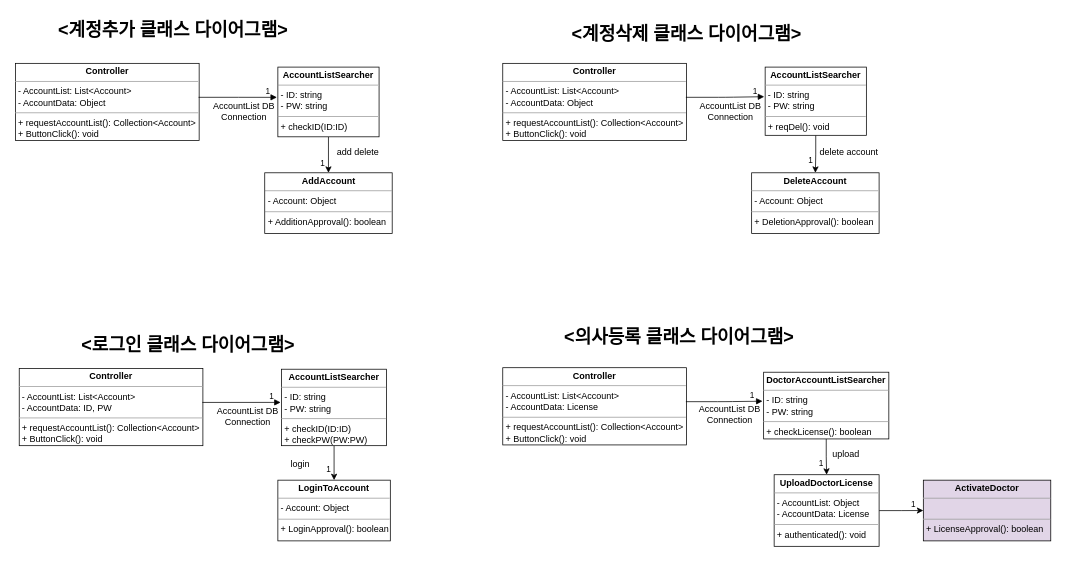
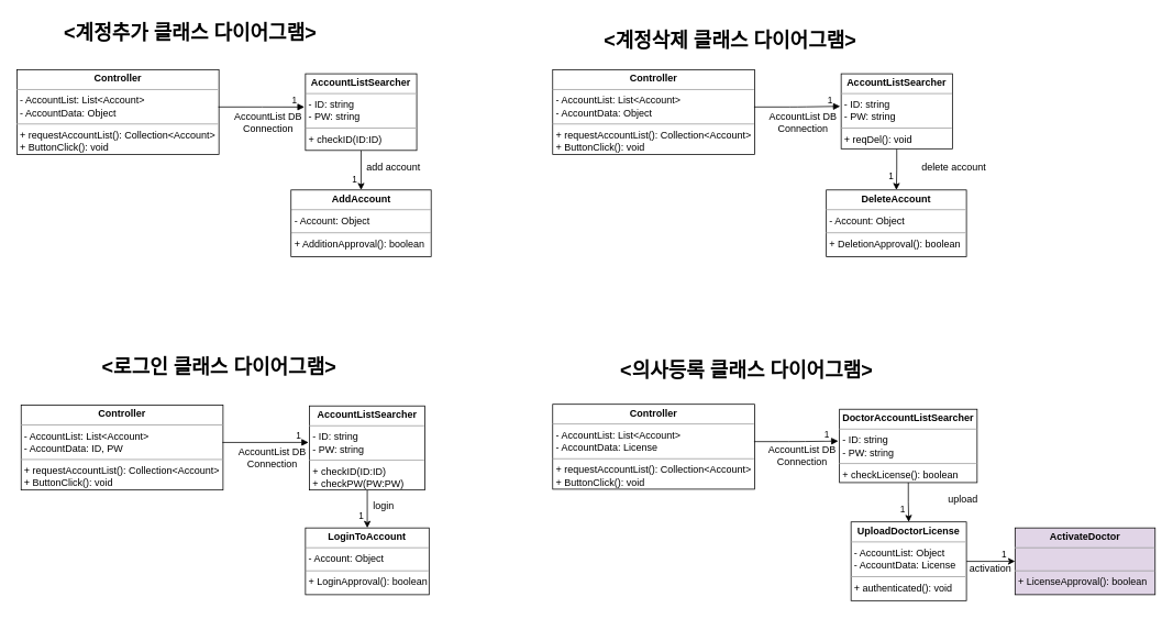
  <mxCell id="0" />
  <mxCell id="1" parent="0" />
  <mxCell id="2" value="&amp;lt;계정추가 클래스 다이어그램&amp;gt;" style="text;strokeColor=none;fillColor=none;html=1;fontSize=24;fontStyle=1;verticalAlign=middle;align=center;" parent="1" vertex="1"><mxGeometry x="55" y="20" width="350" height="40" as="geometry" /></mxCell>
  <mxCell id="3" value="&lt;p style=&quot;margin: 0px ; margin-top: 4px ; text-align: center&quot;&gt;&lt;b&gt;Controller&lt;/b&gt;&lt;/p&gt;&lt;hr size=&quot;1&quot;&gt;&lt;p style=&quot;margin: 0px ; margin-left: 4px&quot;&gt;- AccountList: List&amp;lt;Account&amp;gt;&lt;/p&gt;&lt;p style=&quot;margin: 0px ; margin-left: 4px&quot;&gt;- AccountData: Object&lt;/p&gt;&lt;hr size=&quot;1&quot;&gt;&lt;p style=&quot;margin: 0px ; margin-left: 4px&quot;&gt;+ requestAccountList(): Collection&amp;lt;Account&amp;gt;&lt;/p&gt;&lt;p style=&quot;margin: 0px ; margin-left: 4px&quot;&gt;+ ButtonClick(): void&lt;br&gt;&lt;/p&gt;" style="verticalAlign=top;align=left;overflow=fill;fontSize=12;fontFamily=Helvetica;html=1;" parent="1" vertex="1"><mxGeometry x="20" y="84" width="245" height="103" as="geometry" /></mxCell>
  <mxCell id="4" style="edgeStyle=orthogonalEdgeStyle;rounded=0;orthogonalLoop=1;jettySize=auto;html=1;entryX=0;entryY=0.5;entryDx=0;entryDy=0;" edge="1" parent="1" source="5" target="14"><mxGeometry relative="1" as="geometry" /></mxCell>
  <mxCell id="5" value="&lt;p style=&quot;margin: 0px ; margin-top: 4px ; text-align: center&quot;&gt;&lt;b&gt;UploadDoctorLicense&lt;/b&gt;&lt;/p&gt;&lt;hr size=&quot;1&quot;&gt;&lt;p style=&quot;margin: 0px ; margin-left: 4px&quot;&gt;- AccountList: Object&lt;/p&gt;&lt;p style=&quot;margin: 0px ; margin-left: 4px&quot;&gt;- AccountData: License&lt;/p&gt;&lt;hr size=&quot;1&quot;&gt;&lt;p style=&quot;margin: 0px ; margin-left: 4px&quot;&gt;+ authenticated(): void&lt;/p&gt;" style="verticalAlign=top;align=left;overflow=fill;fontSize=12;fontFamily=Helvetica;html=1;" parent="1" vertex="1"><mxGeometry x="1032" y="632.75" width="140" height="95.5" as="geometry" /></mxCell>
  <mxCell id="6" style="edgeStyle=orthogonalEdgeStyle;rounded=0;orthogonalLoop=1;jettySize=auto;html=1;exitX=0.5;exitY=1;exitDx=0;exitDy=0;entryX=0.5;entryY=0;entryDx=0;entryDy=0;" edge="1" parent="1" source="7" target="8"><mxGeometry relative="1" as="geometry" /></mxCell>
  <mxCell id="7" value="&lt;p style=&quot;margin: 0px ; margin-top: 4px ; text-align: center&quot;&gt;&lt;b style=&quot;line-height: 120%&quot;&gt;AccountListSearcher&lt;/b&gt;&lt;/p&gt;&lt;hr size=&quot;1&quot;&gt;&lt;p style=&quot;margin: 0px ; margin-left: 4px&quot;&gt;- ID: string&lt;/p&gt;&lt;p style=&quot;margin: 0px ; margin-left: 4px&quot;&gt;- PW: string&lt;/p&gt;&lt;hr size=&quot;1&quot;&gt;&lt;p style=&quot;margin: 0px ; margin-left: 4px&quot;&gt;+ checkID(ID:ID)&lt;/p&gt;" style="verticalAlign=top;align=left;overflow=fill;fontSize=12;fontFamily=Helvetica;html=1;" parent="1" vertex="1"><mxGeometry x="370" y="89" width="135" height="93" as="geometry" /></mxCell>
  <mxCell id="8" value="&lt;p style=&quot;margin: 0px ; margin-top: 4px ; text-align: center&quot;&gt;&lt;b style=&quot;line-height: 120%&quot;&gt;AddAccount&lt;/b&gt;&lt;/p&gt;&lt;hr size=&quot;1&quot;&gt;&lt;p style=&quot;margin: 0px ; margin-left: 4px&quot;&gt;- Account: Object&lt;/p&gt;&lt;hr size=&quot;1&quot;&gt;&lt;p style=&quot;margin: 0px ; margin-left: 4px&quot;&gt;+ AdditionApproval(): boolean&lt;/p&gt;" style="verticalAlign=top;align=left;overflow=fill;fontSize=12;fontFamily=Helvetica;html=1;" parent="1" vertex="1"><mxGeometry x="352.5" y="230" width="170" height="81" as="geometry" /></mxCell>
- <mxCell id="9" value="&amp;lt;계정삭제 클래스 다이어그램&amp;gt;" style="text;strokeColor=none;fillColor=none;html=1;fontSize=24;fontStyle=1;verticalAlign=middle;align=center;" parent="1" vertex="1"><mxGeometry x="740" y="25" width="350" height="40" as="geometry" /></mxCell>
- <mxCell id="10" value="&amp;lt;로그인 클래스 다이어그램&amp;gt;" style="text;strokeColor=none;fillColor=none;html=1;fontSize=24;fontStyle=1;verticalAlign=middle;align=center;" parent="1" vertex="1"><mxGeometry x="75" y="440" width="350" height="40" as="geometry" /></mxCell>
+ <mxCell id="9" value="&amp;lt;계정삭제 클래스 다이어그램&amp;gt;" style="text;strokeColor=none;fillColor=none;html=1;fontSize=24;fontStyle=1;verticalAlign=middle;align=center;" parent="1" vertex="1"><mxGeometry x="710" y="30" width="350" height="40" as="geometry" /></mxCell>
+ <mxCell id="10" value="&amp;lt;로그인 클래스 다이어그램&amp;gt;" style="text;strokeColor=none;fillColor=none;html=1;fontSize=24;fontStyle=1;verticalAlign=middle;align=center;" parent="1" vertex="1"><mxGeometry x="90" y="425" width="350" height="40" as="geometry" /></mxCell>
  <mxCell id="11" value="&lt;p style=&quot;margin: 0px ; margin-top: 4px ; text-align: center&quot;&gt;&lt;b style=&quot;line-height: 120%&quot;&gt;LoginToAccount&lt;/b&gt;&lt;/p&gt;&lt;hr size=&quot;1&quot;&gt;&lt;p style=&quot;margin: 0px ; margin-left: 4px&quot;&gt;- Account: Object&lt;/p&gt;&lt;hr size=&quot;1&quot;&gt;&lt;p style=&quot;margin: 0px ; margin-left: 4px&quot;&gt;+ LoginApproval(): boolean&lt;/p&gt;" style="verticalAlign=top;align=left;overflow=fill;fontSize=12;fontFamily=Helvetica;html=1;" parent="1" vertex="1"><mxGeometry x="370" y="640" width="150" height="81" as="geometry" /></mxCell>
  <mxCell id="12" value="&lt;p style=&quot;margin: 0px ; margin-top: 4px ; text-align: center&quot;&gt;&lt;b style=&quot;line-height: 120%&quot;&gt;DeleteAccount&lt;/b&gt;&lt;/p&gt;&lt;hr size=&quot;1&quot;&gt;&lt;p style=&quot;margin: 0px ; margin-left: 4px&quot;&gt;- Account: Object&lt;/p&gt;&lt;hr size=&quot;1&quot;&gt;&lt;p style=&quot;margin: 0px ; margin-left: 4px&quot;&gt;+ DeletionApproval(): boolean&lt;/p&gt;" style="verticalAlign=top;align=left;overflow=fill;fontSize=12;fontFamily=Helvetica;html=1;" parent="1" vertex="1"><mxGeometry x="1002" y="230" width="170" height="81" as="geometry" /></mxCell>
  <mxCell id="13" value="&amp;lt;의사등록 클래스 다이어그램&amp;gt;" style="text;strokeColor=none;fillColor=none;html=1;fontSize=24;fontStyle=1;verticalAlign=middle;align=center;" parent="1" vertex="1"><mxGeometry x="730" y="430" width="350" height="40" as="geometry" /></mxCell>
  <mxCell id="14" value="&lt;p style=&quot;margin: 0px ; margin-top: 4px ; text-align: center&quot;&gt;&lt;b style=&quot;line-height: 120%&quot;&gt;ActivateDoctor&lt;/b&gt;&lt;/p&gt;&lt;hr size=&quot;1&quot;&gt;&lt;p style=&quot;margin: 0px ; margin-left: 4px&quot;&gt;&lt;br&gt;&lt;/p&gt;&lt;hr size=&quot;1&quot;&gt;&lt;p style=&quot;margin: 0px ; margin-left: 4px&quot;&gt;+ LicenseApproval(): boolean&lt;/p&gt;" style="verticalAlign=top;align=left;overflow=fill;fontSize=12;fontFamily=Helvetica;html=1;fillColor=#e1d5e7;" parent="1" vertex="1"><mxGeometry x="1231" y="640" width="170" height="81" as="geometry" /></mxCell>
  <mxCell id="15" value="" style="group" vertex="1" connectable="0" parent="1"><mxGeometry x="318" y="138" width="100" height="20" as="geometry" /></mxCell>
  <mxCell id="16" value="" style="group" vertex="1" connectable="0" parent="15"><mxGeometry width="100" height="20" as="geometry" /></mxCell>
  <mxCell id="17" value="" style="endArrow=block;endFill=1;html=1;edgeStyle=orthogonalEdgeStyle;align=left;verticalAlign=top;exitX=0.997;exitY=0.44;exitDx=0;exitDy=0;exitPerimeter=0;entryX=-0.009;entryY=0.434;entryDx=0;entryDy=0;entryPerimeter=0;" edge="1" parent="16" source="3" target="7"><mxGeometry x="0.473" y="-21" relative="1" as="geometry"><mxPoint x="-38" y="-8" as="sourcePoint" /><mxPoint x="32" y="-8" as="targetPoint" /><mxPoint x="-1" y="-1" as="offset" /></mxGeometry></mxCell>
  <mxCell id="18" value="1" style="edgeLabel;resizable=0;html=1;align=left;verticalAlign=bottom;" connectable="0" vertex="1" parent="17"><mxGeometry x="-1" relative="1" as="geometry"><mxPoint x="88" as="offset" /></mxGeometry></mxCell>
  <mxCell id="19" value="AccountList DB Connection" style="text;html=1;strokeColor=none;fillColor=none;align=center;verticalAlign=middle;whiteSpace=wrap;rounded=0;" vertex="1" parent="16"><mxGeometry x="-43" width="100" height="20" as="geometry" /></mxCell>
  <mxCell id="20" value="&lt;p style=&quot;margin: 0px ; margin-top: 4px ; text-align: center&quot;&gt;&lt;b&gt;Controller&lt;/b&gt;&lt;/p&gt;&lt;hr size=&quot;1&quot;&gt;&lt;p style=&quot;margin: 0px ; margin-left: 4px&quot;&gt;- AccountList: List&amp;lt;Account&amp;gt;&lt;/p&gt;&lt;p style=&quot;margin: 0px ; margin-left: 4px&quot;&gt;- AccountData: ID, PW&lt;/p&gt;&lt;hr size=&quot;1&quot;&gt;&lt;p style=&quot;margin: 0px ; margin-left: 4px&quot;&gt;+ requestAccountList(): Collection&amp;lt;Account&amp;gt;&lt;/p&gt;&lt;p style=&quot;margin: 0px ; margin-left: 4px&quot;&gt;+ ButtonClick(): void&lt;br&gt;&lt;/p&gt;" style="verticalAlign=top;align=left;overflow=fill;fontSize=12;fontFamily=Helvetica;html=1;" vertex="1" parent="1"><mxGeometry x="25" y="491" width="245" height="103" as="geometry" /></mxCell>
  <mxCell id="21" style="edgeStyle=orthogonalEdgeStyle;rounded=0;orthogonalLoop=1;jettySize=auto;html=1;exitX=0.5;exitY=1;exitDx=0;exitDy=0;entryX=0.5;entryY=0;entryDx=0;entryDy=0;" edge="1" parent="1" source="22" target="11"><mxGeometry relative="1" as="geometry" /></mxCell>
  <mxCell id="22" value="&lt;p style=&quot;margin: 0px ; margin-top: 4px ; text-align: center&quot;&gt;&lt;b style=&quot;line-height: 120%&quot;&gt;AccountListSearcher&lt;/b&gt;&lt;/p&gt;&lt;hr size=&quot;1&quot;&gt;&lt;p style=&quot;margin: 0px ; margin-left: 4px&quot;&gt;- ID: string&lt;/p&gt;&lt;p style=&quot;margin: 0px ; margin-left: 4px&quot;&gt;- PW: string&lt;/p&gt;&lt;hr size=&quot;1&quot;&gt;&lt;p style=&quot;margin: 0px 0px 0px 4px&quot;&gt;+ checkID(ID:ID)&lt;/p&gt;&lt;p style=&quot;margin: 0px 0px 0px 4px&quot;&gt;+ checkPW(PW:PW)&lt;/p&gt;" style="verticalAlign=top;align=left;overflow=fill;fontSize=12;fontFamily=Helvetica;html=1;" vertex="1" parent="1"><mxGeometry x="375" y="492" width="140" height="102" as="geometry" /></mxCell>
  <mxCell id="23" value="" style="group" vertex="1" connectable="0" parent="1"><mxGeometry x="323" y="545" width="40" height="20" as="geometry" /></mxCell>
  <mxCell id="24" value="" style="group" vertex="1" connectable="0" parent="23"><mxGeometry width="40" height="20" as="geometry" /></mxCell>
  <mxCell id="25" value="" style="endArrow=block;endFill=1;html=1;edgeStyle=orthogonalEdgeStyle;align=left;verticalAlign=top;exitX=0.997;exitY=0.44;exitDx=0;exitDy=0;exitPerimeter=0;entryX=-0.009;entryY=0.434;entryDx=0;entryDy=0;entryPerimeter=0;" edge="1" parent="24" source="20" target="22"><mxGeometry x="0.473" y="-21" relative="1" as="geometry"><mxPoint x="-38" y="-8" as="sourcePoint" /><mxPoint x="32" y="-8" as="targetPoint" /><mxPoint x="-1" y="-1" as="offset" /></mxGeometry></mxCell>
  <mxCell id="26" value="1" style="edgeLabel;resizable=0;html=1;align=left;verticalAlign=bottom;" connectable="0" vertex="1" parent="25"><mxGeometry x="-1" relative="1" as="geometry"><mxPoint x="88" as="offset" /></mxGeometry></mxCell>
  <mxCell id="27" value="&lt;p style=&quot;margin: 0px ; margin-top: 4px ; text-align: center&quot;&gt;&lt;b&gt;Controller&lt;/b&gt;&lt;/p&gt;&lt;hr size=&quot;1&quot;&gt;&lt;p style=&quot;margin: 0px ; margin-left: 4px&quot;&gt;- AccountList: List&amp;lt;Account&amp;gt;&lt;/p&gt;&lt;p style=&quot;margin: 0px ; margin-left: 4px&quot;&gt;- AccountData: Object&lt;/p&gt;&lt;hr size=&quot;1&quot;&gt;&lt;p style=&quot;margin: 0px ; margin-left: 4px&quot;&gt;+ requestAccountList(): Collection&amp;lt;Account&amp;gt;&lt;/p&gt;&lt;p style=&quot;margin: 0px ; margin-left: 4px&quot;&gt;+ ButtonClick(): void&lt;br&gt;&lt;/p&gt;" style="verticalAlign=top;align=left;overflow=fill;fontSize=12;fontFamily=Helvetica;html=1;" vertex="1" parent="1"><mxGeometry x="670" y="84" width="245" height="103" as="geometry" /></mxCell>
  <mxCell id="28" style="edgeStyle=orthogonalEdgeStyle;rounded=0;orthogonalLoop=1;jettySize=auto;html=1;exitX=0.5;exitY=1;exitDx=0;exitDy=0;entryX=0.5;entryY=0;entryDx=0;entryDy=0;" edge="1" parent="1" source="29" target="12"><mxGeometry relative="1" as="geometry" /></mxCell>
  <mxCell id="29" value="&lt;p style=&quot;margin: 0px ; margin-top: 4px ; text-align: center&quot;&gt;&lt;b style=&quot;line-height: 120%&quot;&gt;AccountListSearcher&lt;/b&gt;&lt;/p&gt;&lt;hr size=&quot;1&quot;&gt;&lt;p style=&quot;margin: 0px ; margin-left: 4px&quot;&gt;- ID: string&lt;/p&gt;&lt;p style=&quot;margin: 0px ; margin-left: 4px&quot;&gt;- PW: string&lt;/p&gt;&lt;hr size=&quot;1&quot;&gt;&lt;p style=&quot;margin: 0px 0px 0px 4px&quot;&gt;+ reqDel(): void&lt;/p&gt;" style="verticalAlign=top;align=left;overflow=fill;fontSize=12;fontFamily=Helvetica;html=1;" vertex="1" parent="1"><mxGeometry x="1020" y="89" width="135" height="91" as="geometry" /></mxCell>
  <mxCell id="30" value="" style="group" vertex="1" connectable="0" parent="1"><mxGeometry x="968" y="138" width="47" height="20" as="geometry" /></mxCell>
  <mxCell id="31" value="" style="group" vertex="1" connectable="0" parent="30"><mxGeometry width="47" height="20" as="geometry" /></mxCell>
  <mxCell id="32" value="" style="endArrow=block;endFill=1;html=1;edgeStyle=orthogonalEdgeStyle;align=left;verticalAlign=top;exitX=0.997;exitY=0.44;exitDx=0;exitDy=0;exitPerimeter=0;entryX=-0.009;entryY=0.434;entryDx=0;entryDy=0;entryPerimeter=0;" edge="1" parent="31" source="27" target="29"><mxGeometry x="0.473" y="-21" relative="1" as="geometry"><mxPoint x="-38" y="-8" as="sourcePoint" /><mxPoint x="32" y="-8" as="targetPoint" /><mxPoint x="-1" y="-1" as="offset" /></mxGeometry></mxCell>
  <mxCell id="33" value="1" style="edgeLabel;resizable=0;html=1;align=left;verticalAlign=bottom;" connectable="0" vertex="1" parent="32"><mxGeometry x="-1" relative="1" as="geometry"><mxPoint x="88" as="offset" /></mxGeometry></mxCell>
  <mxCell id="34" value="AccountList DB Connection" style="text;html=1;strokeColor=none;fillColor=none;align=center;verticalAlign=middle;whiteSpace=wrap;rounded=0;" vertex="1" parent="31"><mxGeometry x="-44" width="100" height="20" as="geometry" /></mxCell>
  <mxCell id="35" value="&lt;p style=&quot;margin: 0px ; margin-top: 4px ; text-align: center&quot;&gt;&lt;b&gt;Controller&lt;/b&gt;&lt;/p&gt;&lt;hr size=&quot;1&quot;&gt;&lt;p style=&quot;margin: 0px ; margin-left: 4px&quot;&gt;- AccountList: List&amp;lt;Account&amp;gt;&lt;/p&gt;&lt;p style=&quot;margin: 0px ; margin-left: 4px&quot;&gt;- AccountData: License&lt;/p&gt;&lt;hr size=&quot;1&quot;&gt;&lt;p style=&quot;margin: 0px ; margin-left: 4px&quot;&gt;+ requestAccountList(): Collection&amp;lt;Account&amp;gt;&lt;/p&gt;&lt;p style=&quot;margin: 0px ; margin-left: 4px&quot;&gt;+ ButtonClick(): void&lt;br&gt;&lt;/p&gt;" style="verticalAlign=top;align=left;overflow=fill;fontSize=12;fontFamily=Helvetica;html=1;" vertex="1" parent="1"><mxGeometry x="670" y="490" width="245" height="103" as="geometry" /></mxCell>
  <mxCell id="36" style="edgeStyle=orthogonalEdgeStyle;rounded=0;orthogonalLoop=1;jettySize=auto;html=1;exitX=0.5;exitY=1;exitDx=0;exitDy=0;" edge="1" parent="1" source="37" target="5"><mxGeometry relative="1" as="geometry" /></mxCell>
  <mxCell id="37" value="&lt;p style=&quot;margin: 0px ; margin-top: 4px ; text-align: center&quot;&gt;&lt;b style=&quot;line-height: 120%&quot;&gt;DoctorAccountListSearcher&lt;/b&gt;&lt;/p&gt;&lt;hr size=&quot;1&quot;&gt;&lt;p style=&quot;margin: 0px ; margin-left: 4px&quot;&gt;- ID: string&lt;/p&gt;&lt;p style=&quot;margin: 0px ; margin-left: 4px&quot;&gt;- PW: string&lt;/p&gt;&lt;hr size=&quot;1&quot;&gt;&lt;p style=&quot;margin: 0px 0px 0px 4px&quot;&gt;+ checkLicense(): boolean&lt;br&gt;&lt;/p&gt;" style="verticalAlign=top;align=left;overflow=fill;fontSize=12;fontFamily=Helvetica;html=1;" vertex="1" parent="1"><mxGeometry x="1018" y="496" width="167" height="89" as="geometry" /></mxCell>
  <mxCell id="38" value="" style="group" vertex="1" connectable="0" parent="1"><mxGeometry x="978" y="542" width="40" height="20" as="geometry" /></mxCell>
  <mxCell id="39" value="" style="group" vertex="1" connectable="0" parent="38"><mxGeometry width="40" height="20" as="geometry" /></mxCell>
  <mxCell id="40" value="" style="endArrow=block;endFill=1;html=1;edgeStyle=orthogonalEdgeStyle;align=left;verticalAlign=top;exitX=0.997;exitY=0.44;exitDx=0;exitDy=0;exitPerimeter=0;entryX=-0.009;entryY=0.434;entryDx=0;entryDy=0;entryPerimeter=0;" edge="1" parent="39" source="35" target="37"><mxGeometry x="0.473" y="-21" relative="1" as="geometry"><mxPoint x="-38" y="-8" as="sourcePoint" /><mxPoint x="32" y="-8" as="targetPoint" /><mxPoint x="-1" y="-1" as="offset" /></mxGeometry></mxCell>
  <mxCell id="41" value="1" style="edgeLabel;resizable=0;html=1;align=left;verticalAlign=bottom;" connectable="0" vertex="1" parent="40"><mxGeometry x="-1" relative="1" as="geometry"><mxPoint x="84" as="offset" /></mxGeometry></mxCell>
  <mxCell id="42" value="AccountList DB Connection" style="text;html=1;strokeColor=none;fillColor=none;align=center;verticalAlign=middle;whiteSpace=wrap;rounded=0;" vertex="1" parent="39"><mxGeometry x="-50" width="90" height="20" as="geometry" /></mxCell>
  <mxCell id="43" value="AccountList DB Connection" style="text;html=1;strokeColor=none;fillColor=none;align=center;verticalAlign=middle;whiteSpace=wrap;rounded=0;" vertex="1" parent="1"><mxGeometry x="280" y="545" width="100" height="20" as="geometry" /></mxCell>
  <mxCell id="44" value="1" style="edgeLabel;resizable=0;html=1;align=left;verticalAlign=bottom;" connectable="0" vertex="1" parent="1"><mxGeometry x="433.005" y="632.75" as="geometry" /></mxCell>
  <mxCell id="45" value="1" style="edgeLabel;resizable=0;html=1;align=left;verticalAlign=bottom;" connectable="0" vertex="1" parent="1"><mxGeometry x="424.995" y="225" as="geometry" /></mxCell>
  <mxCell id="46" value="1" style="edgeLabel;resizable=0;html=1;align=left;verticalAlign=bottom;" connectable="0" vertex="1" parent="1"><mxGeometry x="453.005" y="652.75" as="geometry"><mxPoint x="637" y="-27" as="offset" /></mxGeometry></mxCell>
  <mxCell id="47" value="1" style="edgeLabel;resizable=0;html=1;align=left;verticalAlign=bottom;" connectable="0" vertex="1" parent="1"><mxGeometry x="922.005" y="203" as="geometry"><mxPoint x="154" y="19" as="offset" /></mxGeometry></mxCell>
- <mxCell id="48" value="add delete" style="text;html=1;strokeColor=none;fillColor=none;align=center;verticalAlign=middle;whiteSpace=wrap;rounded=0;" vertex="1" parent="1"><mxGeometry x="427" y="193" width="100" height="20" as="geometry" /></mxCell>
- <mxCell id="49" value="delete account" style="text;html=1;strokeColor=none;fillColor=none;align=center;verticalAlign=middle;whiteSpace=wrap;rounded=0;" vertex="1" parent="1"><mxGeometry x="1082" y="193" width="100" height="20" as="geometry" /></mxCell>
- <mxCell id="50" value="login" style="text;html=1;strokeColor=none;fillColor=none;align=center;verticalAlign=middle;whiteSpace=wrap;rounded=0;" vertex="1" parent="1"><mxGeometry x="380.01" y="609" width="40" height="20" as="geometry" /></mxCell>
- <mxCell id="51" value="upload" style="text;html=1;strokeColor=none;fillColor=none;align=center;verticalAlign=middle;whiteSpace=wrap;rounded=0;" vertex="1" parent="1"><mxGeometry x="1098" y="596" width="60" height="20" as="geometry" /></mxCell>
+ <mxCell id="48" value="add account" style="text;html=1;strokeColor=none;fillColor=none;align=center;verticalAlign=middle;whiteSpace=wrap;rounded=0;" vertex="1" parent="1"><mxGeometry x="427" y="193" width="100" height="20" as="geometry" /></mxCell>
+ <mxCell id="49" value="delete account" style="text;html=1;strokeColor=none;fillColor=none;align=center;verticalAlign=middle;whiteSpace=wrap;rounded=0;" vertex="1" parent="1"><mxGeometry x="1107" y="193" width="100" height="20" as="geometry" /></mxCell>
+ <mxCell id="50" value="login" style="text;html=1;strokeColor=none;fillColor=none;align=center;verticalAlign=middle;whiteSpace=wrap;rounded=0;" vertex="1" parent="1"><mxGeometry x="445.01" y="604" width="40" height="20" as="geometry" /></mxCell>
+ <mxCell id="51" value="upload" style="text;html=1;strokeColor=none;fillColor=none;align=center;verticalAlign=middle;whiteSpace=wrap;rounded=0;" vertex="1" parent="1"><mxGeometry x="1138" y="596" width="60" height="20" as="geometry" /></mxCell>
  <mxCell id="52" value="1" style="edgeLabel;resizable=0;html=1;align=left;verticalAlign=bottom;" connectable="0" vertex="1" parent="1"><mxGeometry x="413.005" y="645.75" as="geometry"><mxPoint x="800" y="34" as="offset" /></mxGeometry></mxCell>
+ <mxCell id="53" value="activation" style="text;html=1;strokeColor=none;fillColor=none;align=center;verticalAlign=middle;whiteSpace=wrap;rounded=0;" vertex="1" parent="1"><mxGeometry x="1175" y="680" width="53" height="20" as="geometry" /></mxCell>
